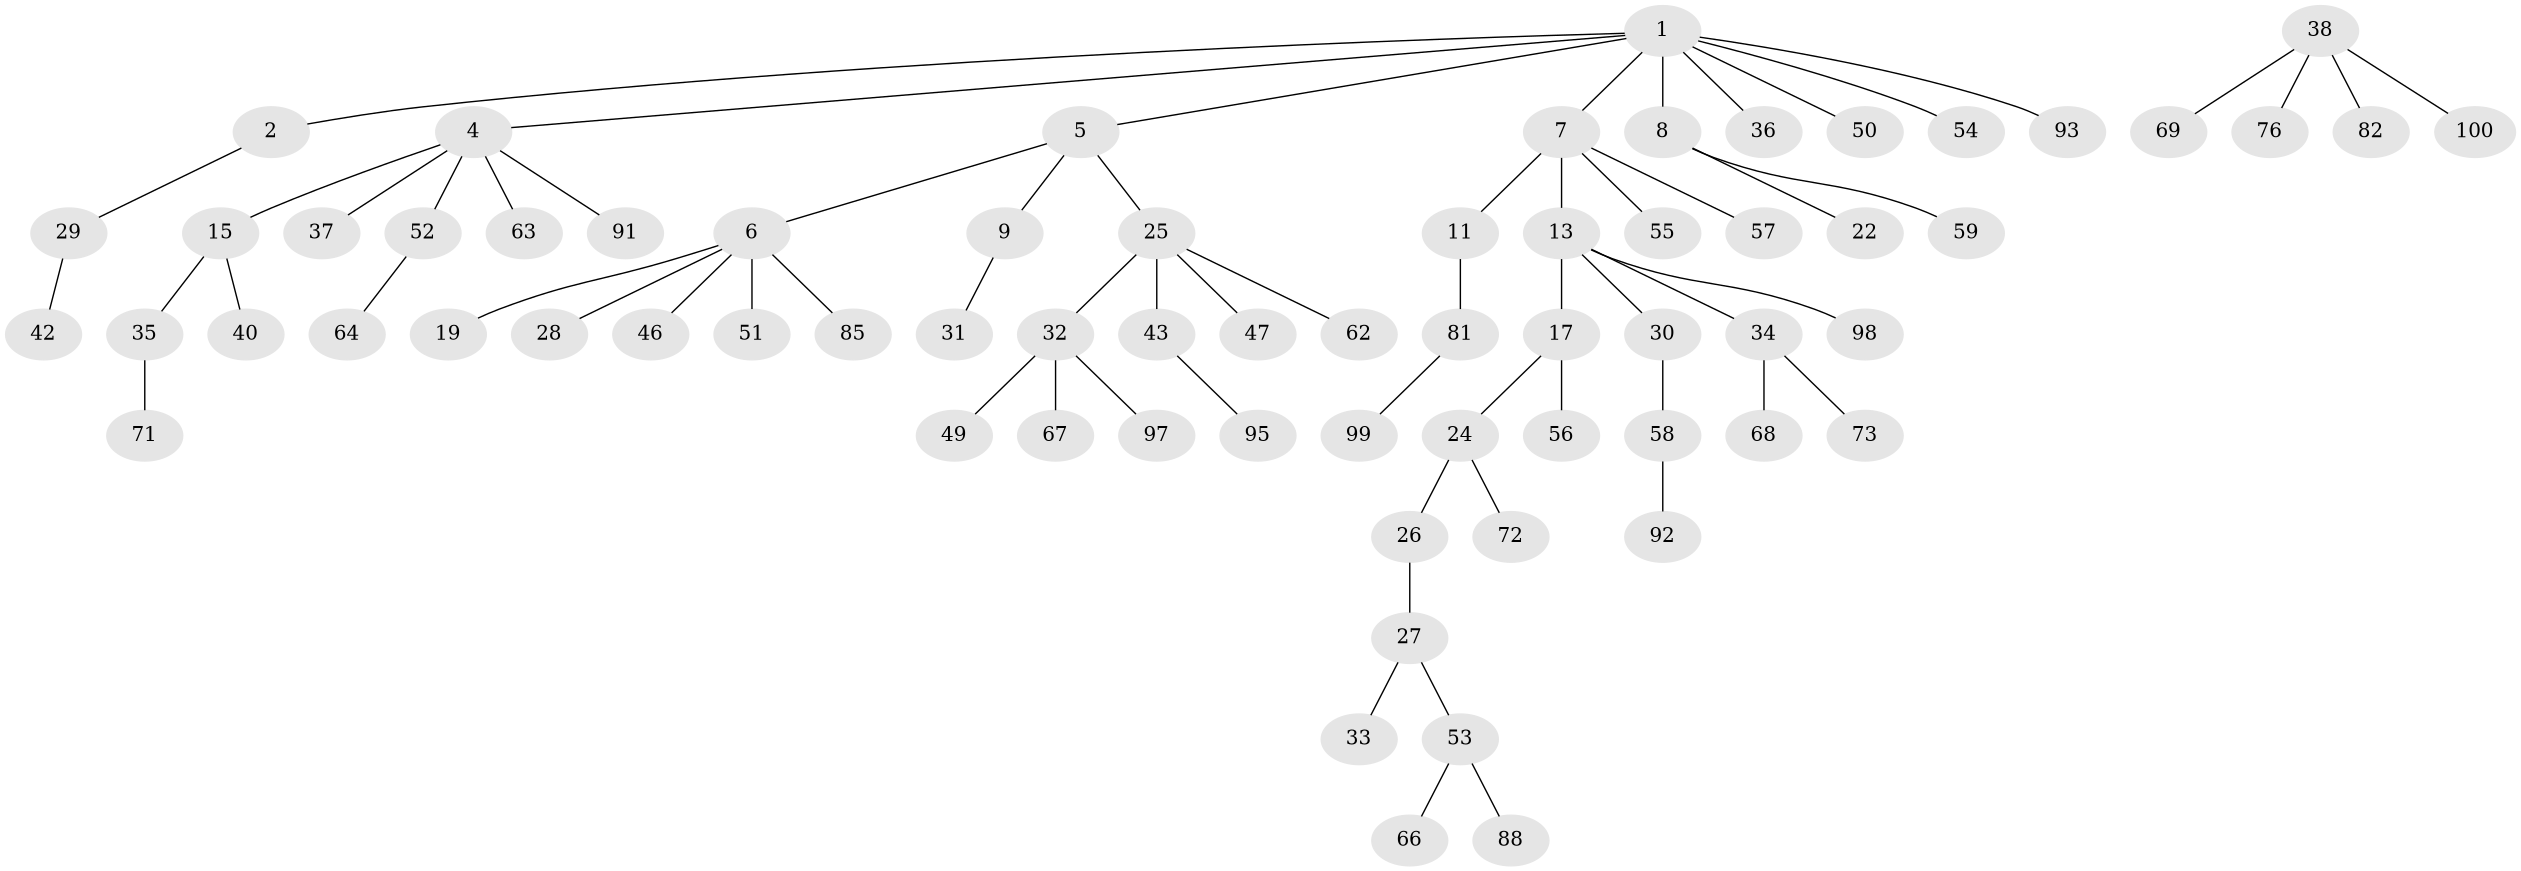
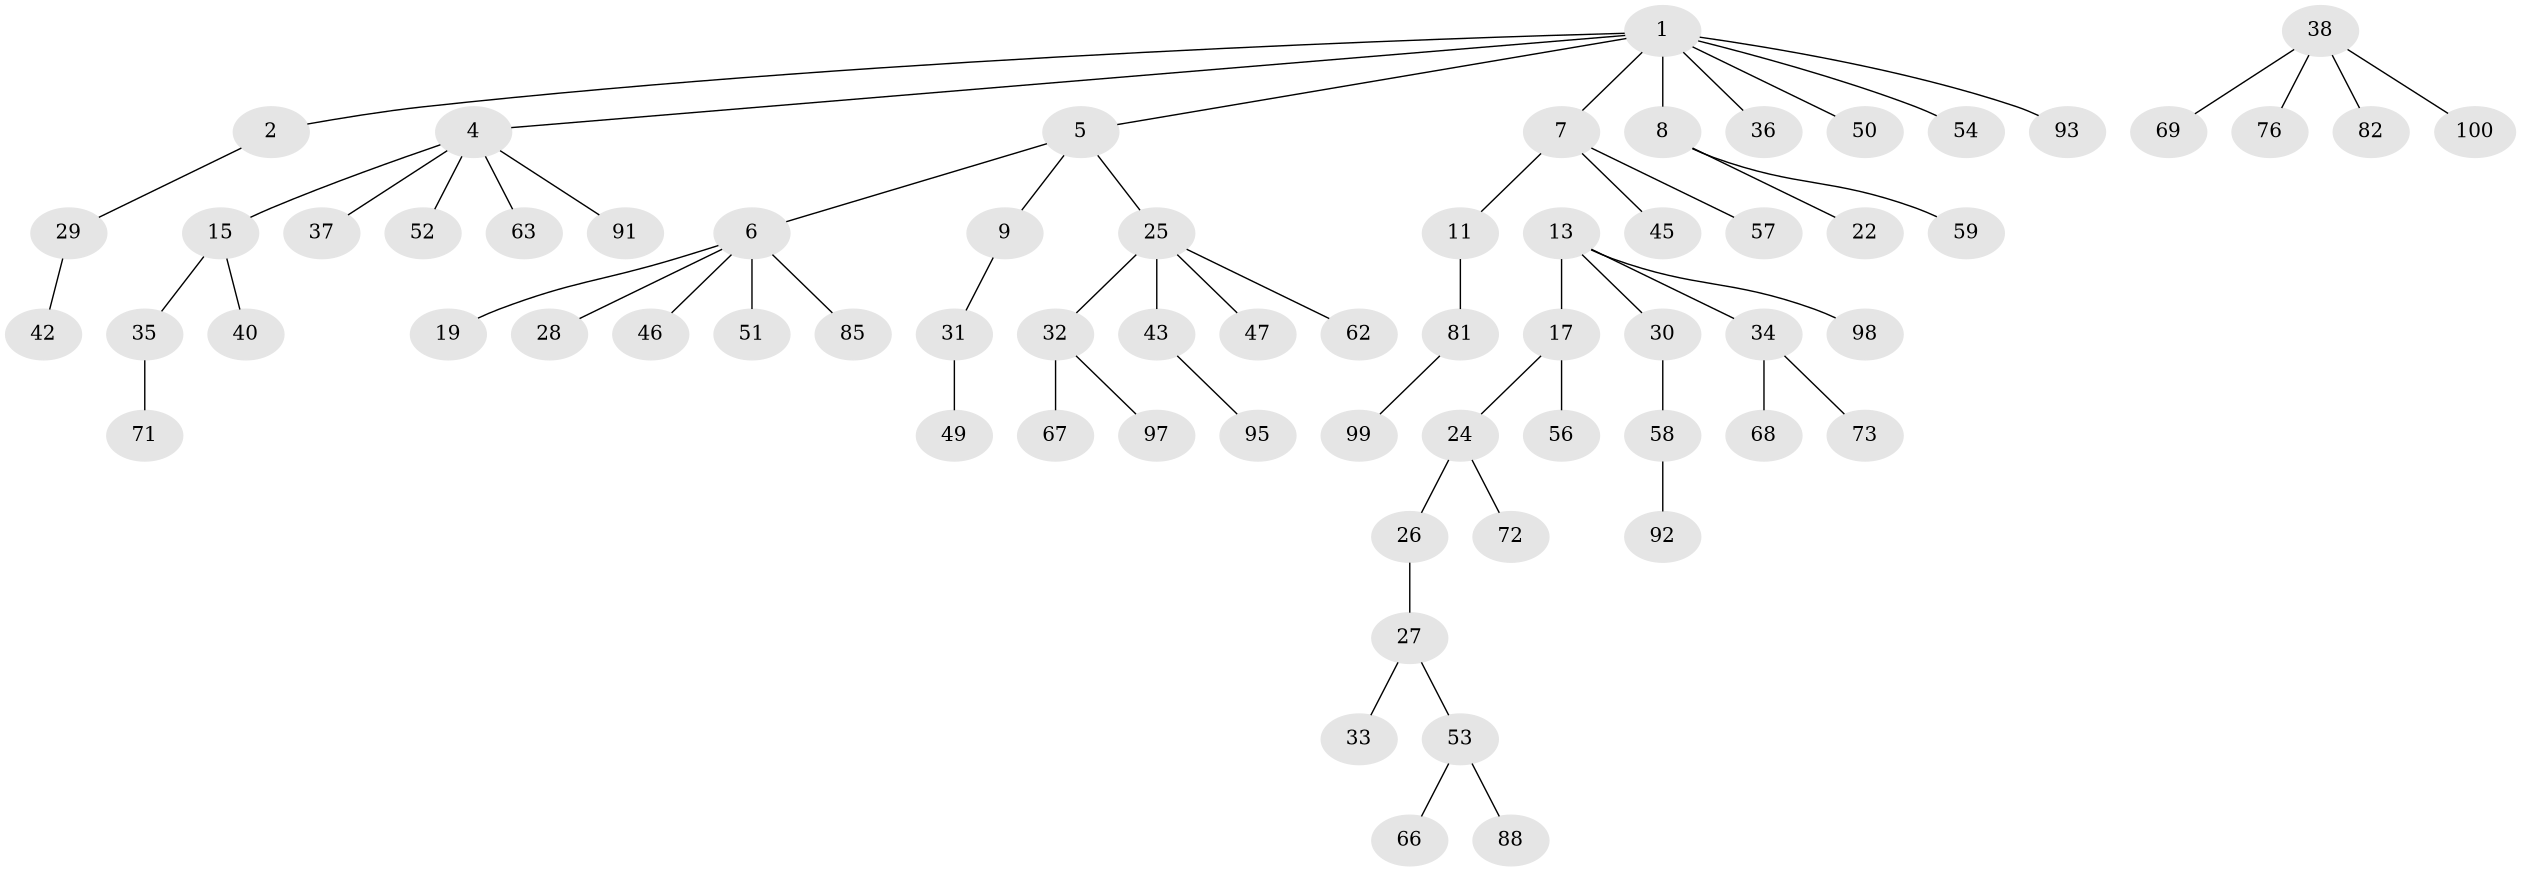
  graph {
    node [color=gray90 style=filled]
    1 [super="+3"]
    2 [super="+89"]
    4 [super="+16"]
    5
    7 [super="+20"]
    8 [super="+10"]
    36 [super="+48"]
    50
    54
    93
    29 [super="+80"]
    15 [super="+21"]
    37 [super="+78"]
    52 [super="+83"]
    63
    91
    6 [super="+12"]
    9 [super="+14"]
    25 [super="+41"]
    11
    13 [super="+44"]
-   55
+   55 [label=45]
    57
    22
    59
    42
    35 [super="+45"]
    40
-   64
    19
    28 [super="+96"]
    46
    51
    85
    31 [super="+79"]
    32 [super="+74"]
    43
    47
    62
    81 [super="+90"]
    17 [super="+18"]
    30 [super="+87"]
    34 [super="+65"]
    98
    49 [super="+61"]
    38 [super="+75"]
    69
    76
    82
    100
    99
    24
    56 [super="+77"]
    58 [super="+60"]
    68
    73
    71
    26 [super="+84"]
    72
    27 [super="+39"]
    67
    97
    95
    33
    53 [super="+86"]
    66 [super="+94"]
    88
    92
    1 -- 2
    1 -- 4
    1 -- 5
    1 -- 7
    1 -- 8
    1 -- 36
    1 -- 50
    1 -- 54
    1 -- 93
    2 -- 29
    4 -- 15
    4 -- 37
    4 -- 52
    4 -- 63
    4 -- 91
    5 -- 6
    5 -- 9
    5 -- 25
    7 -- 11
-   7 -- 13
    7 -- 55
    7 -- 57
    8 -- 22
    8 -- 59
    29 -- 42
    15 -- 35
    15 -- 40
-   52 -- 64
    6 -- 19
    6 -- 28
    6 -- 46
    6 -- 51
    6 -- 85
    9 -- 31
    25 -- 32
    25 -- 43
    25 -- 47
    25 -- 62
    11 -- 81
    13 -- 17
    13 -- 30
    13 -- 34
    13 -- 98
    35 -- 71
-   32 -- 49
+   31 -- 49
    32 -- 67
    32 -- 97
    43 -- 95
    81 -- 99
    17 -- 24
    17 -- 56
    30 -- 58
    34 -- 68
    34 -- 73
    38 -- 69
    38 -- 76
    38 -- 82
    38 -- 100
    24 -- 26
    24 -- 72
    58 -- 92
    26 -- 27
    27 -- 33
    27 -- 53
    53 -- 66
    53 -- 88
  }
